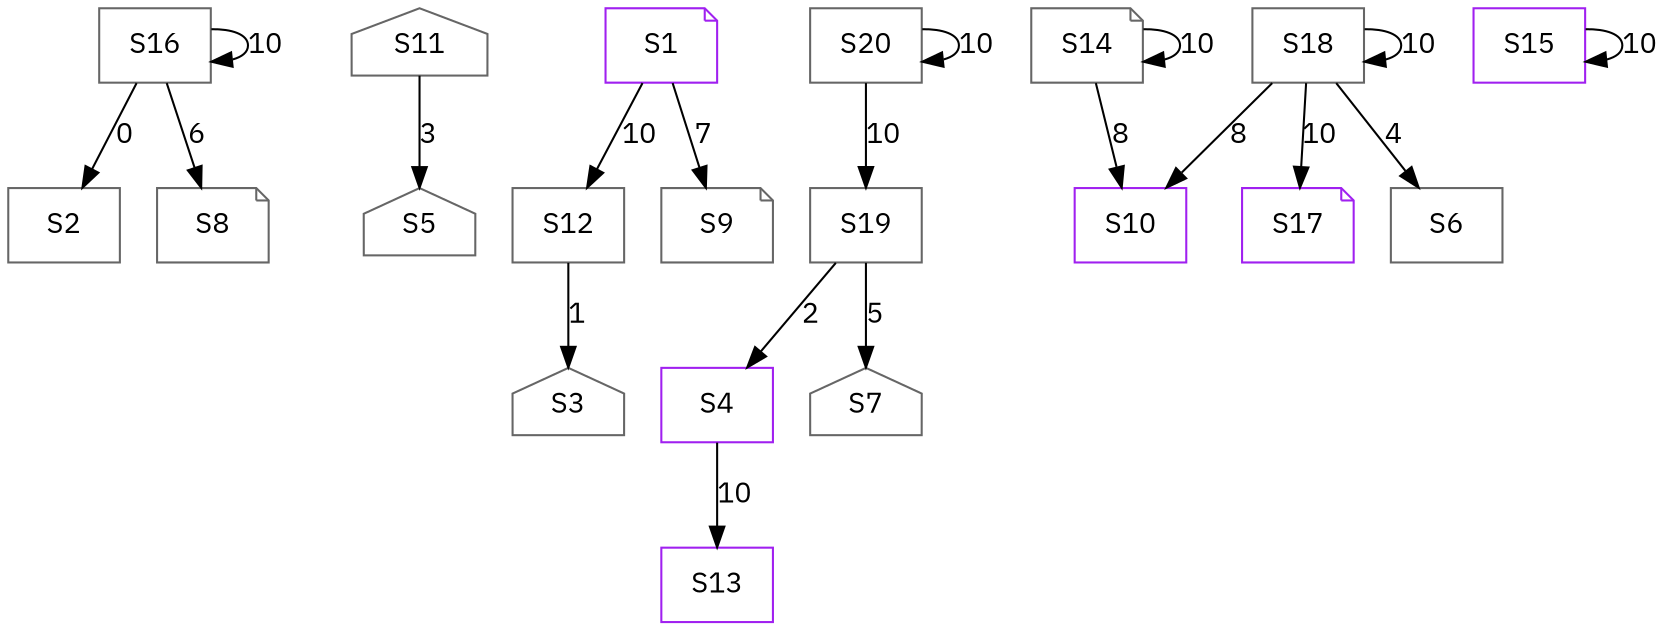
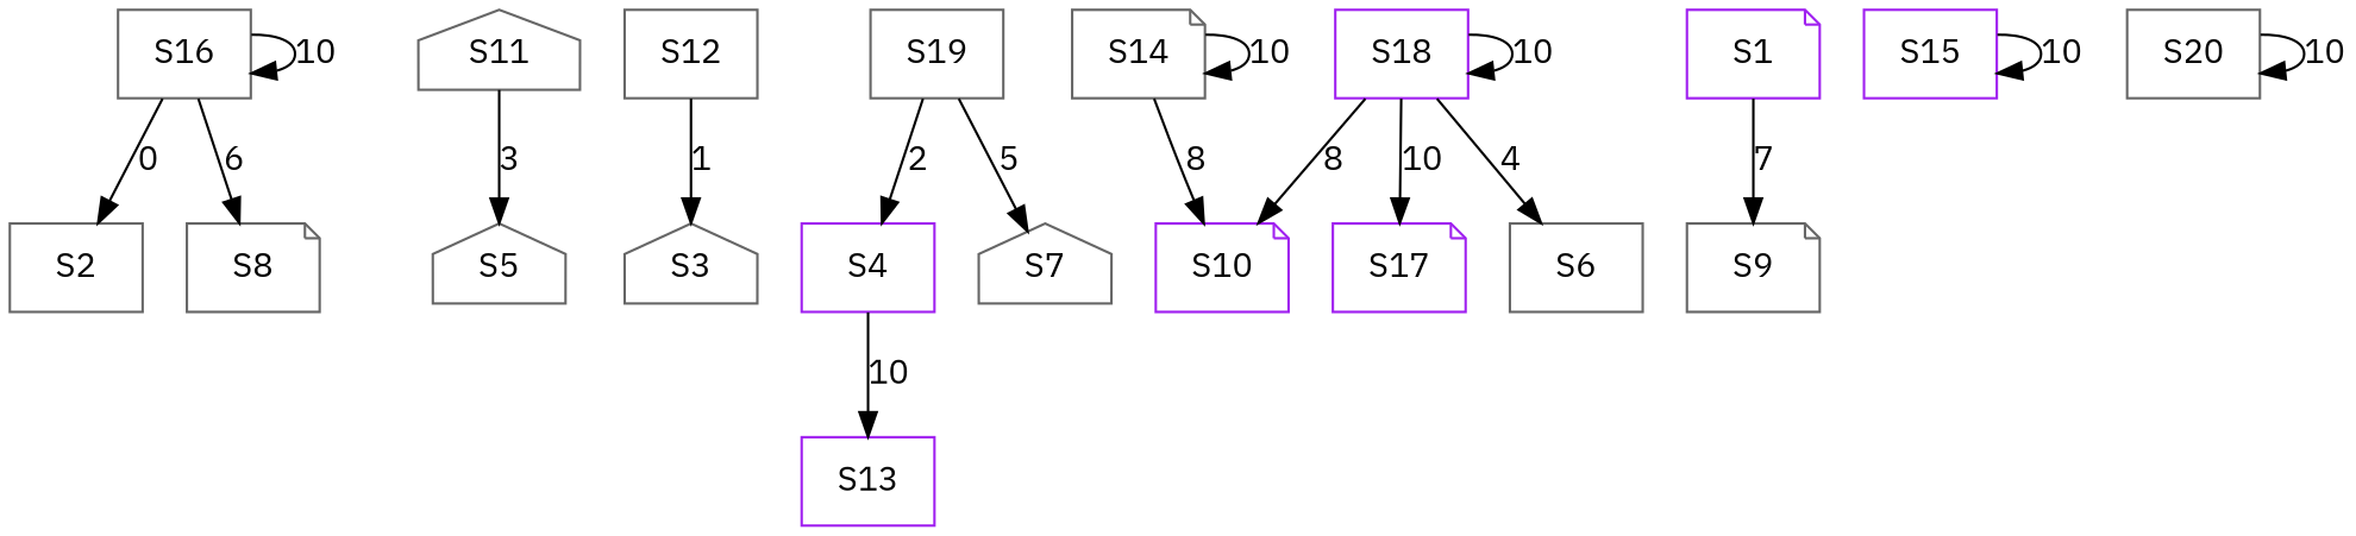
  strict digraph {
    fontname="IBM Plex Sans"
    node [color=gray40 fontname="IBM Plex Sans" shape=box]
    edge [fontname="IBM Plex Sans"]
    S16
    S2
    S8 [shape=note]
    S11 [shape=house]
    S5 [shape=house]
    S3 [shape=house]
    S12
    S4 [color=purple]
    S19
    S7 [shape=house]
    S13 [color=purple]
-   S18
+   S18 [color=purple]
    S6
-   S10 [color=purple]
+   S10 [color=purple shape=note]
    S17 [color=purple shape=note]
    S1 [color=purple shape=note]
    S9 [shape=note]
    S14 [shape=note]
    S15 [color=purple]
    S20
    S16 -> S16 [label=10]
    S16 -> S2 [label=0]
    S16 -> S8 [label=6]
    S11 -> S5 [label=3]
    S12 -> S3 [label=1]
    S4 -> S13 [label=10]
    S19 -> S4 [label=2]
    S19 -> S7 [label=5]
    S18 -> S18 [label=10]
    S18 -> S6 [label=4]
    S18 -> S10 [label=8]
    S18 -> S17 [label=10]
-   S1 -> S12 [label=10]
    S1 -> S9 [label=7]
    S14 -> S10 [label=8]
    S14 -> S14 [label=10]
    S15 -> S15 [label=10]
-   S20 -> S19 [label=10]
    S20 -> S20 [label=10]
  }
